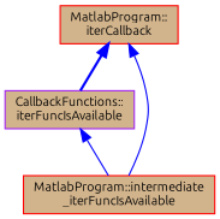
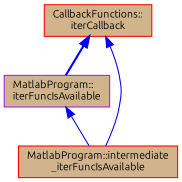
  digraph {
    fontname=Ubuntu
    rankdir=TB
    node [color=red fillcolor=tan fontname=Ubuntu fontsize=10 shape=record style=filled]
    edge [color=blue dir=back fontname=Ubuntu fontsize=10 labelfontname=Helvetica labelfontsize=10 style=solid]
-   n1 [fontcolor=black height=0.2 label="MatlabProgram::\literCallback" width=0.4]
-   n2 [color=purple height=0.2 label="CallbackFunctions::\literFuncIsAvailable" width=0.4]
+   n1 [fontcolor=black height=0.2 label="CallbackFunctions::\literCallback" width=0.4]
+   n2 [color=purple height=0.2 label="MatlabProgram::\literFuncIsAvailable" width=0.4]
    n3 [height=0.2 label="MatlabProgram::intermediate\l_iterFuncIsAvailable" width=0.4]
    n1 -> n2 [style=bold]
    n1 -> n3
    n2 -> n3
  }
